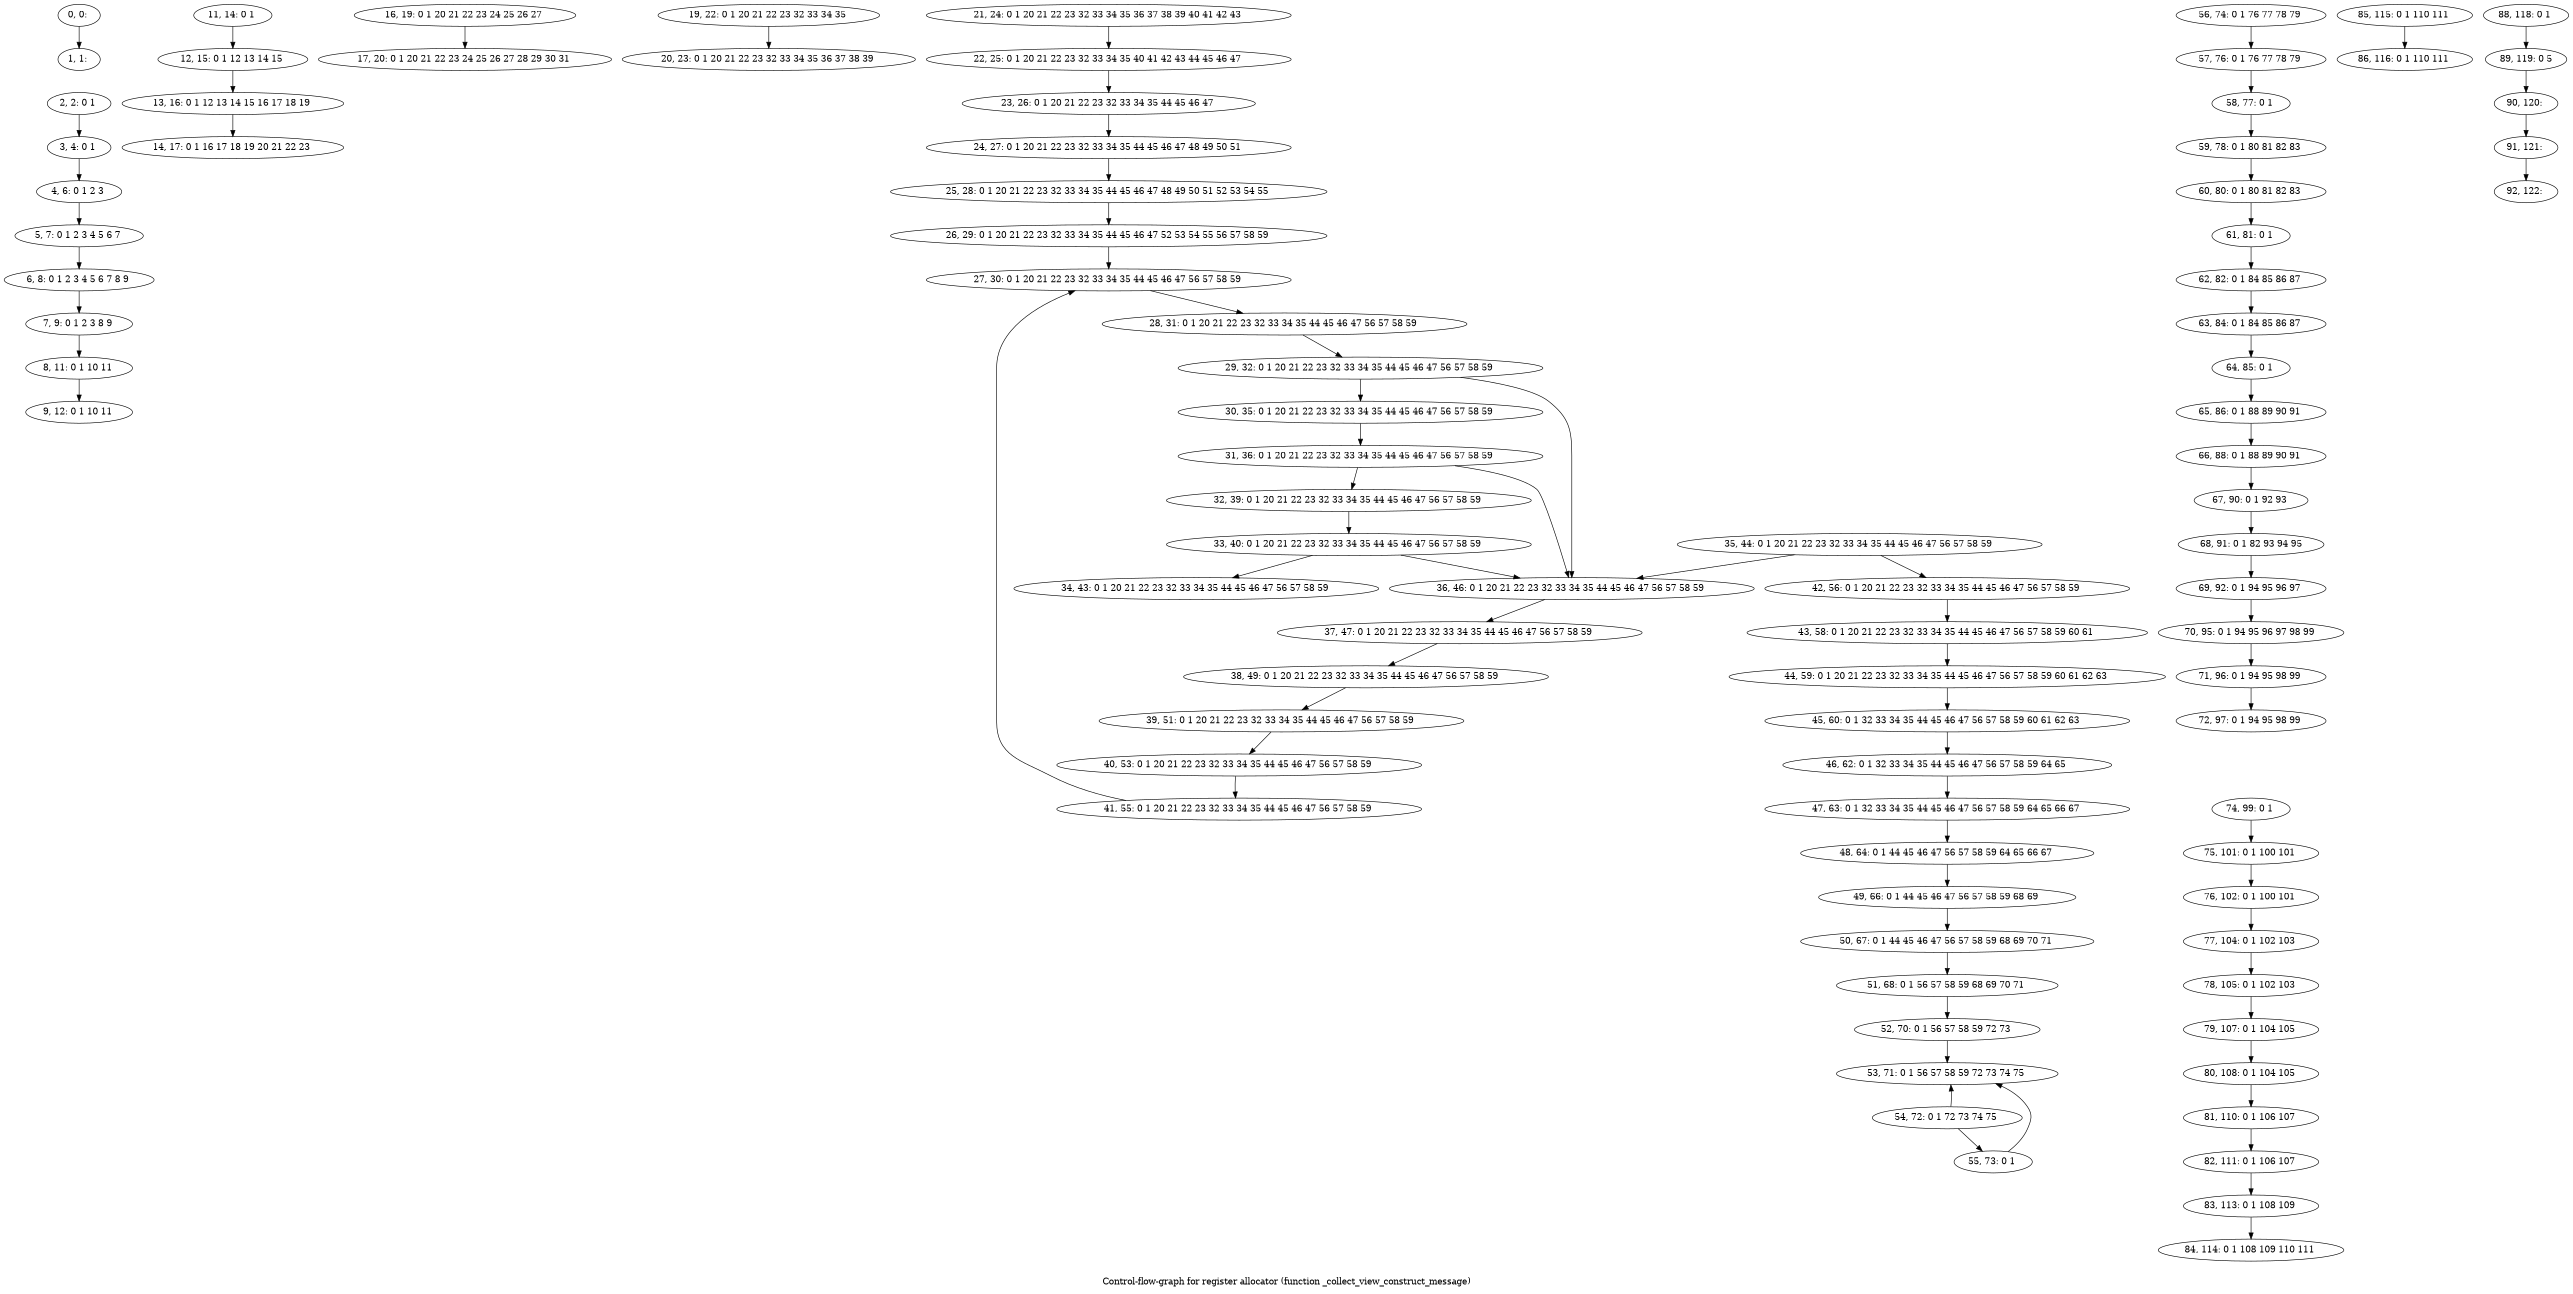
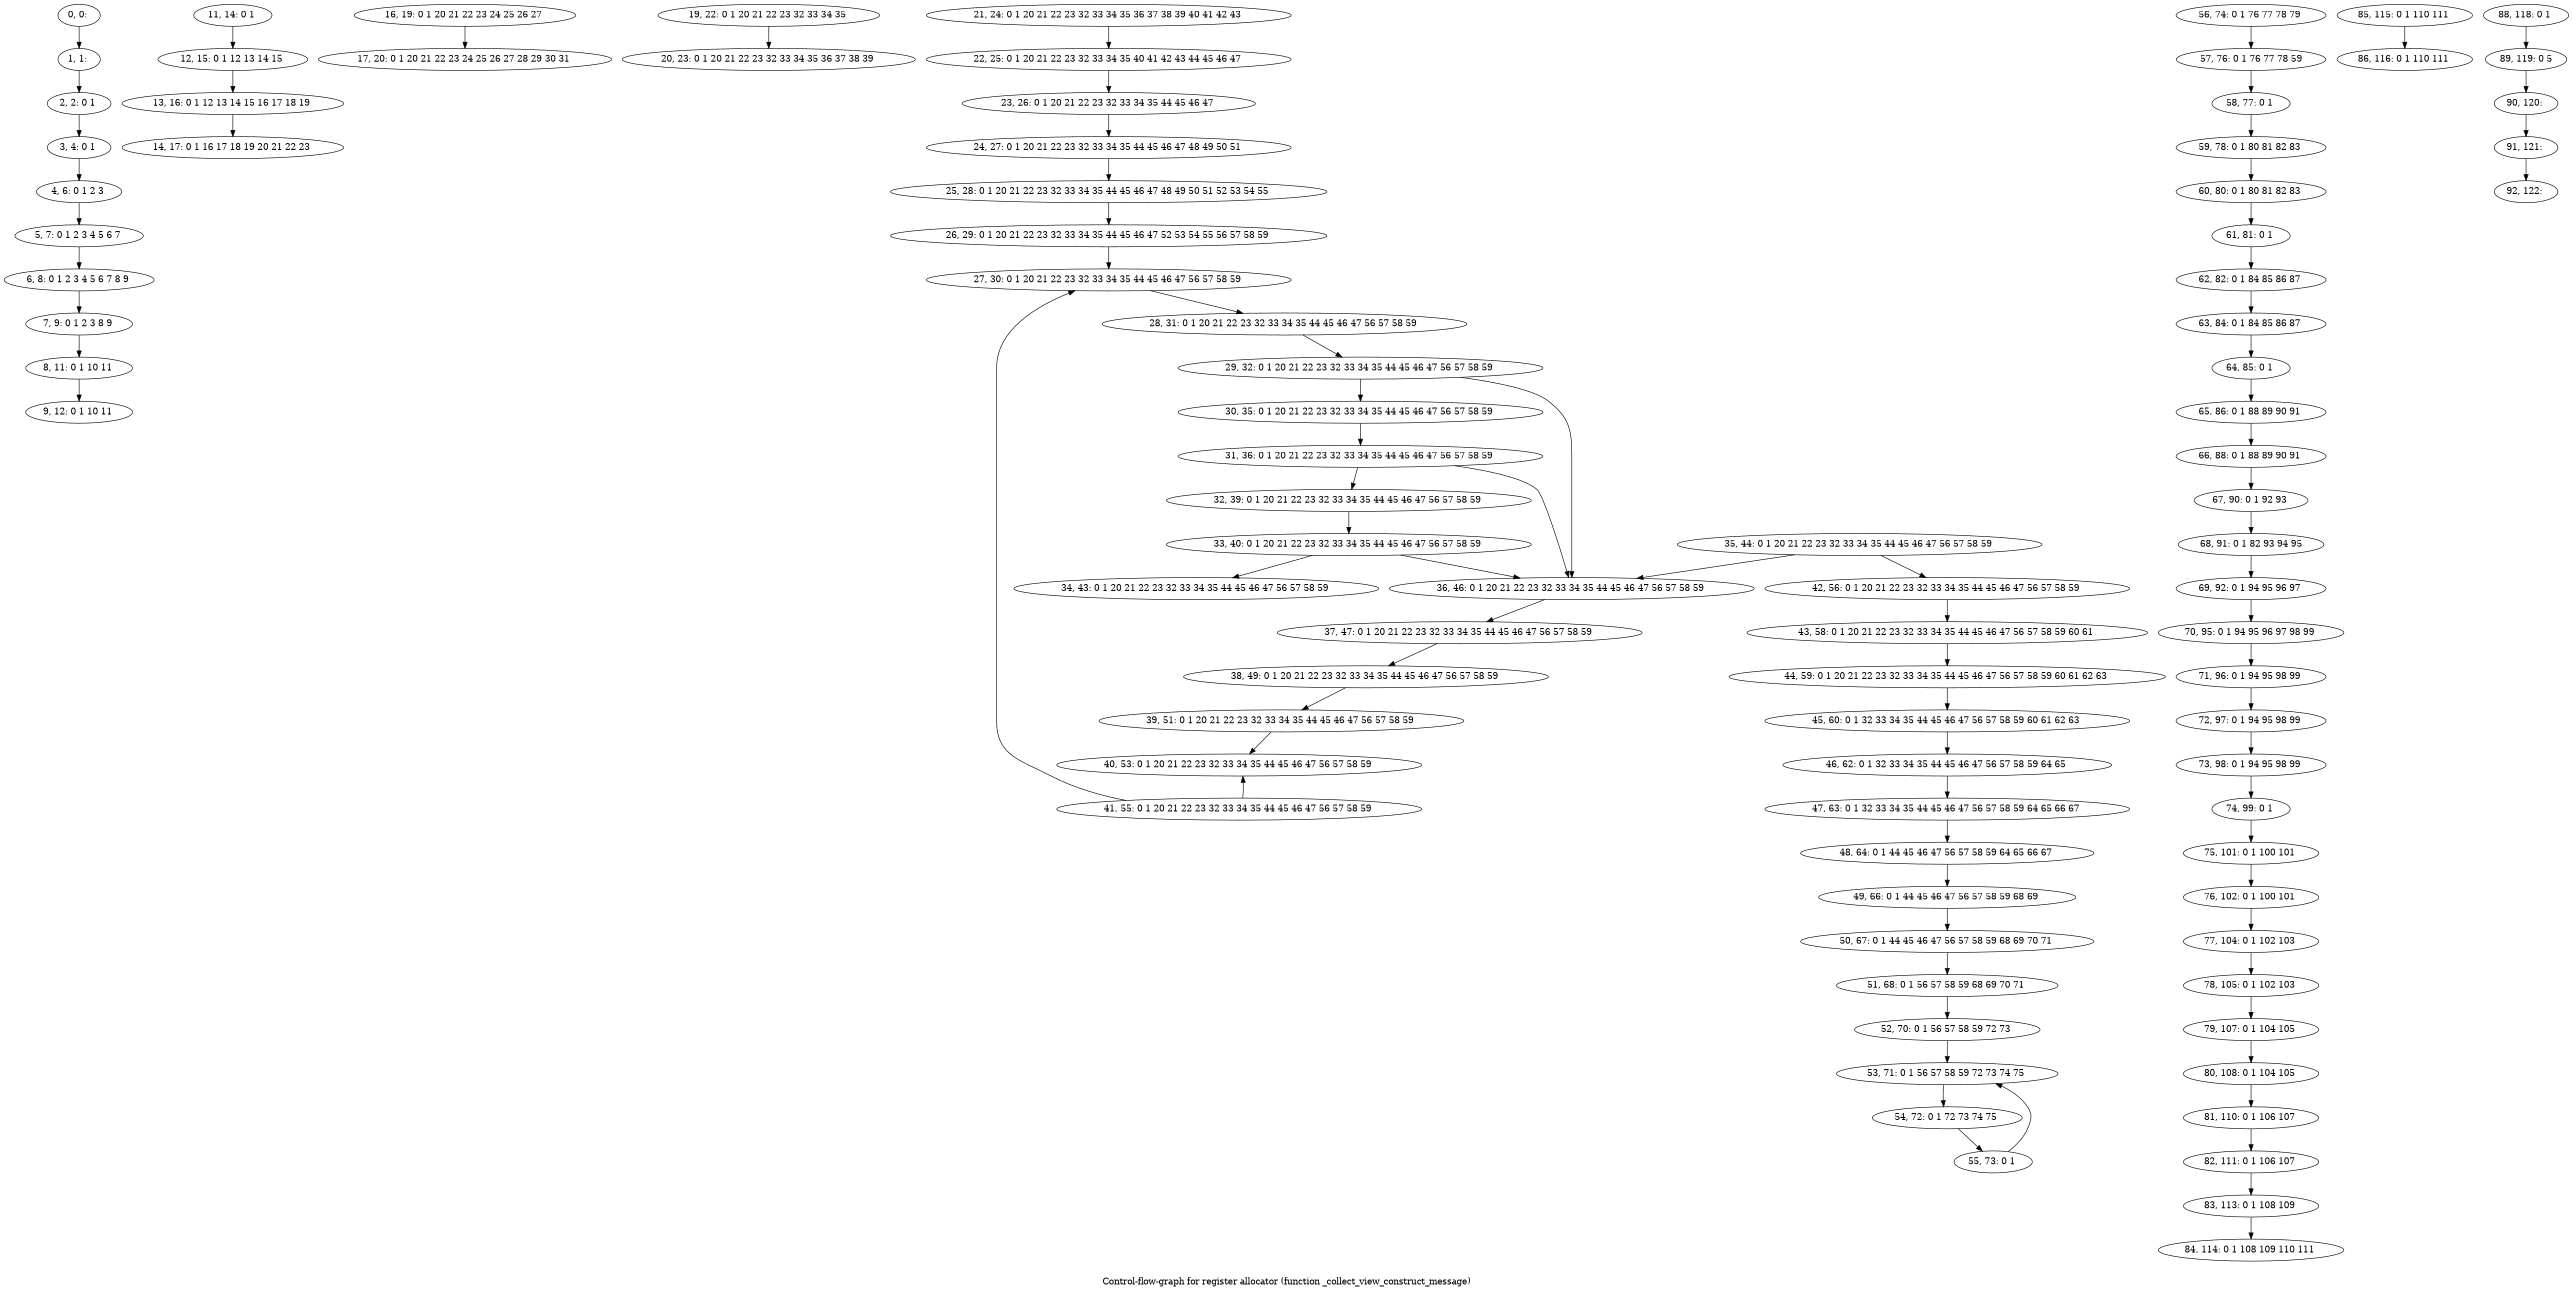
  digraph {
    fontname="DejaVu Serif"
    label="Control-flow-graph for register allocator (function _collect_view_construct_message)"
    node [fontname="DejaVu Serif"]
    edge [fontname="DejaVu Serif"]
    n1 [label="0, 0: "]
    n2 [label="1, 1: "]
    n3 [label="2, 2: 0 1 "]
    n4 [label="3, 4: 0 1 "]
    n5 [label="4, 6: 0 1 2 3 "]
    n6 [label="5, 7: 0 1 2 3 4 5 6 7 "]
    n7 [label="6, 8: 0 1 2 3 4 5 6 7 8 9 "]
    n8 [label="7, 9: 0 1 2 3 8 9 "]
    n9 [label="8, 11: 0 1 10 11 "]
    n10 [label="9, 12: 0 1 10 11 "]
    n11 [label="11, 14: 0 1 "]
    n12 [label="12, 15: 0 1 12 13 14 15 "]
    n13 [label="13, 16: 0 1 12 13 14 15 16 17 18 19 "]
    n14 [label="14, 17: 0 1 16 17 18 19 20 21 22 23 "]
    n15 [label="16, 19: 0 1 20 21 22 23 24 25 26 27 "]
    n16 [label="17, 20: 0 1 20 21 22 23 24 25 26 27 28 29 30 31 "]
    n17 [label="19, 22: 0 1 20 21 22 23 32 33 34 35 "]
    n18 [label="20, 23: 0 1 20 21 22 23 32 33 34 35 36 37 38 39 "]
    n19 [label="21, 24: 0 1 20 21 22 23 32 33 34 35 36 37 38 39 40 41 42 43 "]
    n20 [label="22, 25: 0 1 20 21 22 23 32 33 34 35 40 41 42 43 44 45 46 47 "]
    n21 [label="23, 26: 0 1 20 21 22 23 32 33 34 35 44 45 46 47 "]
    n22 [label="24, 27: 0 1 20 21 22 23 32 33 34 35 44 45 46 47 48 49 50 51 "]
    n23 [label="25, 28: 0 1 20 21 22 23 32 33 34 35 44 45 46 47 48 49 50 51 52 53 54 55 "]
    n24 [label="26, 29: 0 1 20 21 22 23 32 33 34 35 44 45 46 47 52 53 54 55 56 57 58 59 "]
    n25 [label="27, 30: 0 1 20 21 22 23 32 33 34 35 44 45 46 47 56 57 58 59 "]
    n26 [label="28, 31: 0 1 20 21 22 23 32 33 34 35 44 45 46 47 56 57 58 59 "]
    n27 [label="29, 32: 0 1 20 21 22 23 32 33 34 35 44 45 46 47 56 57 58 59 "]
    n28 [label="30, 35: 0 1 20 21 22 23 32 33 34 35 44 45 46 47 56 57 58 59 "]
    n29 [label="36, 46: 0 1 20 21 22 23 32 33 34 35 44 45 46 47 56 57 58 59 "]
    n30 [label="31, 36: 0 1 20 21 22 23 32 33 34 35 44 45 46 47 56 57 58 59 "]
    n31 [label="37, 47: 0 1 20 21 22 23 32 33 34 35 44 45 46 47 56 57 58 59 "]
    n32 [label="32, 39: 0 1 20 21 22 23 32 33 34 35 44 45 46 47 56 57 58 59 "]
    n33 [label="33, 40: 0 1 20 21 22 23 32 33 34 35 44 45 46 47 56 57 58 59 "]
    n34 [label="34, 43: 0 1 20 21 22 23 32 33 34 35 44 45 46 47 56 57 58 59 "]
    n35 [label="35, 44: 0 1 20 21 22 23 32 33 34 35 44 45 46 47 56 57 58 59 "]
    n36 [label="42, 56: 0 1 20 21 22 23 32 33 34 35 44 45 46 47 56 57 58 59 "]
    n37 [label="43, 58: 0 1 20 21 22 23 32 33 34 35 44 45 46 47 56 57 58 59 60 61 "]
    n38 [label="38, 49: 0 1 20 21 22 23 32 33 34 35 44 45 46 47 56 57 58 59 "]
    n39 [label="39, 51: 0 1 20 21 22 23 32 33 34 35 44 45 46 47 56 57 58 59 "]
    n40 [label="40, 53: 0 1 20 21 22 23 32 33 34 35 44 45 46 47 56 57 58 59 "]
    n41 [label="41, 55: 0 1 20 21 22 23 32 33 34 35 44 45 46 47 56 57 58 59 "]
    n42 [label="44, 59: 0 1 20 21 22 23 32 33 34 35 44 45 46 47 56 57 58 59 60 61 62 63 "]
    n43 [label="45, 60: 0 1 32 33 34 35 44 45 46 47 56 57 58 59 60 61 62 63 "]
    n44 [label="46, 62: 0 1 32 33 34 35 44 45 46 47 56 57 58 59 64 65 "]
    n45 [label="47, 63: 0 1 32 33 34 35 44 45 46 47 56 57 58 59 64 65 66 67 "]
    n46 [label="48, 64: 0 1 44 45 46 47 56 57 58 59 64 65 66 67 "]
    n47 [label="49, 66: 0 1 44 45 46 47 56 57 58 59 68 69 "]
    n48 [label="50, 67: 0 1 44 45 46 47 56 57 58 59 68 69 70 71 "]
    n49 [label="51, 68: 0 1 56 57 58 59 68 69 70 71 "]
    n50 [label="52, 70: 0 1 56 57 58 59 72 73 "]
    n51 [label="53, 71: 0 1 56 57 58 59 72 73 74 75 "]
    n52 [label="54, 72: 0 1 72 73 74 75 "]
    n53 [label="55, 73: 0 1 "]
    n54 [label="56, 74: 0 1 76 77 78 79 "]
-   n55 [label="57, 76: 0 1 76 77 78 79 "]
+   n55 [label="57, 76: 0 1 76 77 78 59"]
    n56 [label="58, 77: 0 1 "]
    n57 [label="59, 78: 0 1 80 81 82 83 "]
    n58 [label="60, 80: 0 1 80 81 82 83 "]
    n59 [label="61, 81: 0 1 "]
    n60 [label="62, 82: 0 1 84 85 86 87 "]
    n61 [label="63, 84: 0 1 84 85 86 87 "]
    n62 [label="64, 85: 0 1 "]
    n63 [label="65, 86: 0 1 88 89 90 91 "]
    n64 [label="66, 88: 0 1 88 89 90 91 "]
    n65 [label="67, 90: 0 1 92 93 "]
    n66 [label="68, 91: 0 1 82 93 94 95"]
    n67 [label="69, 92: 0 1 94 95 96 97 "]
    n68 [label="70, 95: 0 1 94 95 96 97 98 99 "]
    n69 [label="71, 96: 0 1 94 95 98 99 "]
    n70 [label="72, 97: 0 1 94 95 98 99 "]
+   n71 [label="73, 98: 0 1 94 95 98 99 "]
    n72 [label="74, 99: 0 1 "]
    n73 [label="75, 101: 0 1 100 101 "]
    n74 [label="76, 102: 0 1 100 101 "]
    n75 [label="77, 104: 0 1 102 103 "]
    n76 [label="78, 105: 0 1 102 103 "]
    n77 [label="79, 107: 0 1 104 105 "]
    n78 [label="80, 108: 0 1 104 105 "]
    n79 [label="81, 110: 0 1 106 107 "]
    n80 [label="82, 111: 0 1 106 107 "]
    n81 [label="83, 113: 0 1 108 109 "]
    n82 [label="84, 114: 0 1 108 109 110 111 "]
    n83 [label="85, 115: 0 1 110 111 "]
    n84 [label="86, 116: 0 1 110 111 "]
    n85 [label="88, 118: 0 1 "]
    n86 [label="89, 119: 0 5"]
    n87 [label="90, 120: "]
    n88 [label="91, 121: "]
    n89 [label="92, 122: "]
    n1 -> n2
+   n2 -> n3
    n3 -> n4
    n4 -> n5
    n5 -> n6
    n6 -> n7
    n7 -> n8
    n8 -> n9
    n9 -> n10
    n11 -> n12
    n12 -> n13
    n13 -> n14
    n15 -> n16
    n17 -> n18
    n19 -> n20
    n20 -> n21
    n21 -> n22
    n22 -> n23
    n23 -> n24
    n24 -> n25
    n25 -> n26
    n26 -> n27
    n27 -> n28
    n27 -> n29
    n28 -> n30
    n29 -> n31
    n30 -> n29
    n30 -> n32
    n31 -> n38
    n32 -> n33
    n33 -> n29
    n33 -> n34
    n35 -> n29
    n35 -> n36
    n36 -> n37
    n37 -> n42
    n38 -> n39
    n39 -> n40
-   n40 -> n41
+   n41 -> n40
    n41 -> n25
    n42 -> n43
    n43 -> n44
    n44 -> n45
    n45 -> n46
    n46 -> n47
    n47 -> n48
    n48 -> n49
    n49 -> n50
    n50 -> n51
-   n52 -> n51
+   n51 -> n52
    n52 -> n53
    n53 -> n51
    n54 -> n55
    n55 -> n56
    n56 -> n57
    n57 -> n58
    n58 -> n59
    n59 -> n60
    n60 -> n61
    n61 -> n62
    n62 -> n63
    n63 -> n64
    n64 -> n65
    n65 -> n66
    n66 -> n67
    n67 -> n68
    n68 -> n69
    n69 -> n70
+   n70 -> n71
+   n71 -> n72
    n72 -> n73
    n73 -> n74
    n74 -> n75
    n75 -> n76
    n76 -> n77
    n77 -> n78
    n78 -> n79
    n79 -> n80
    n80 -> n81
    n81 -> n82
    n83 -> n84
    n85 -> n86
    n86 -> n87
    n87 -> n88
    n88 -> n89
  }
